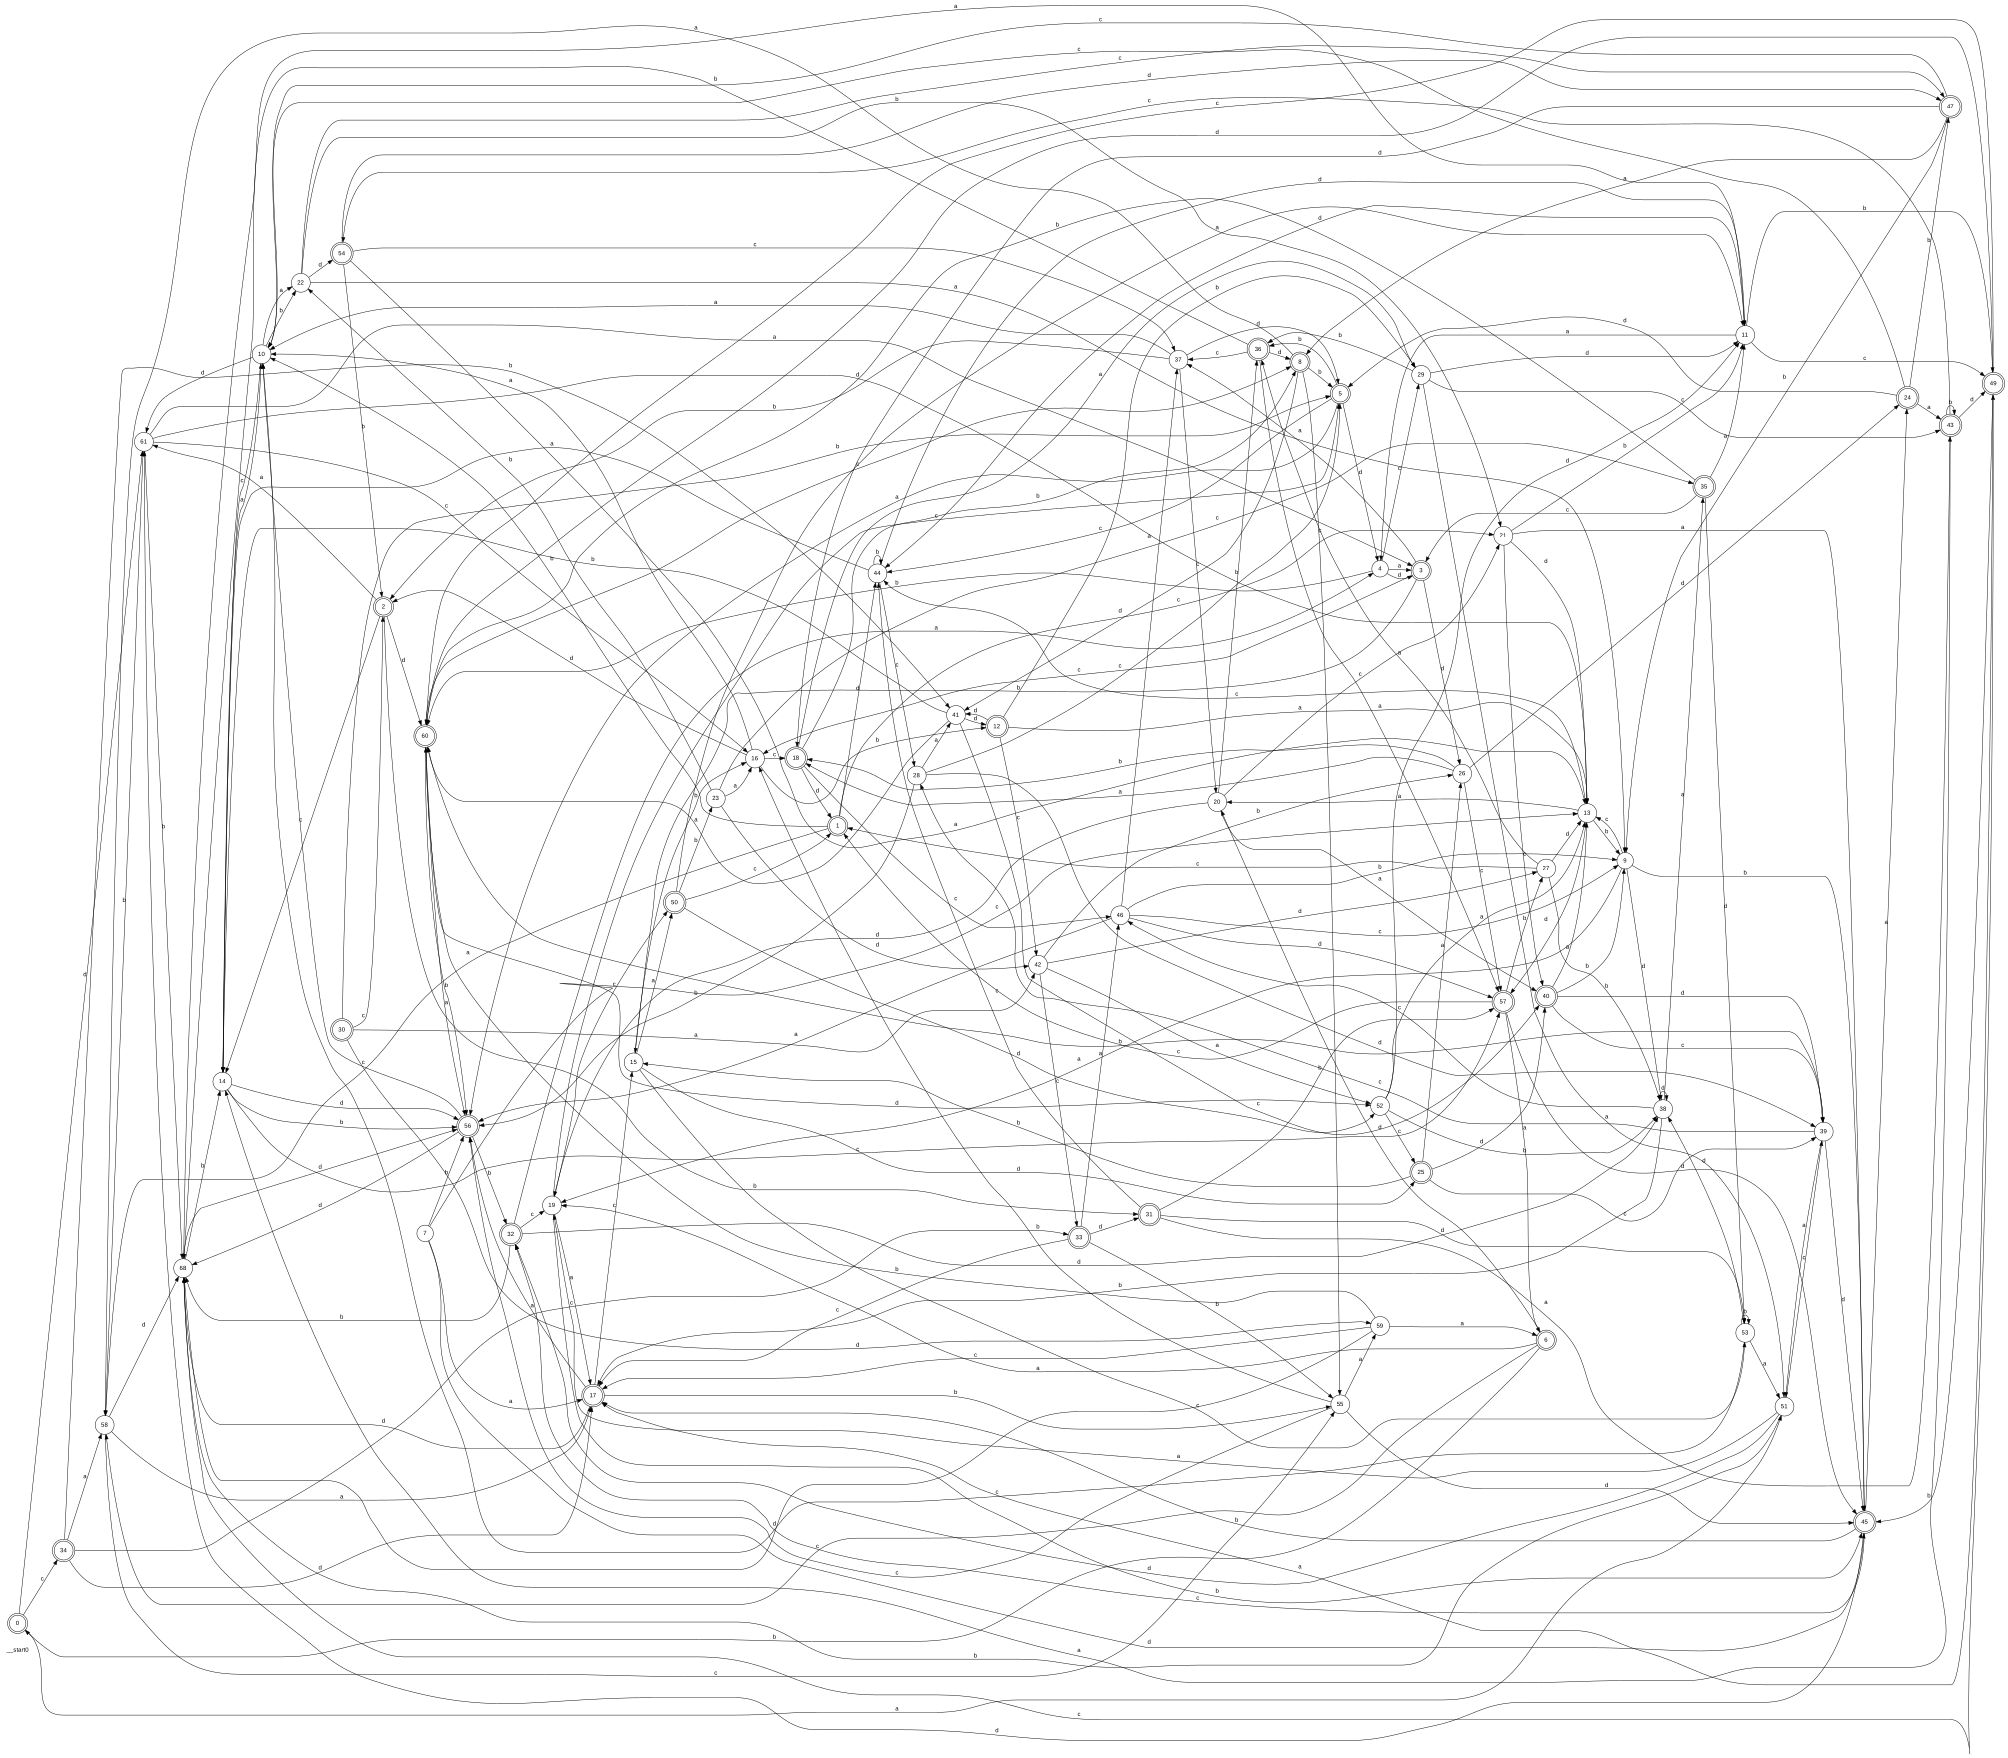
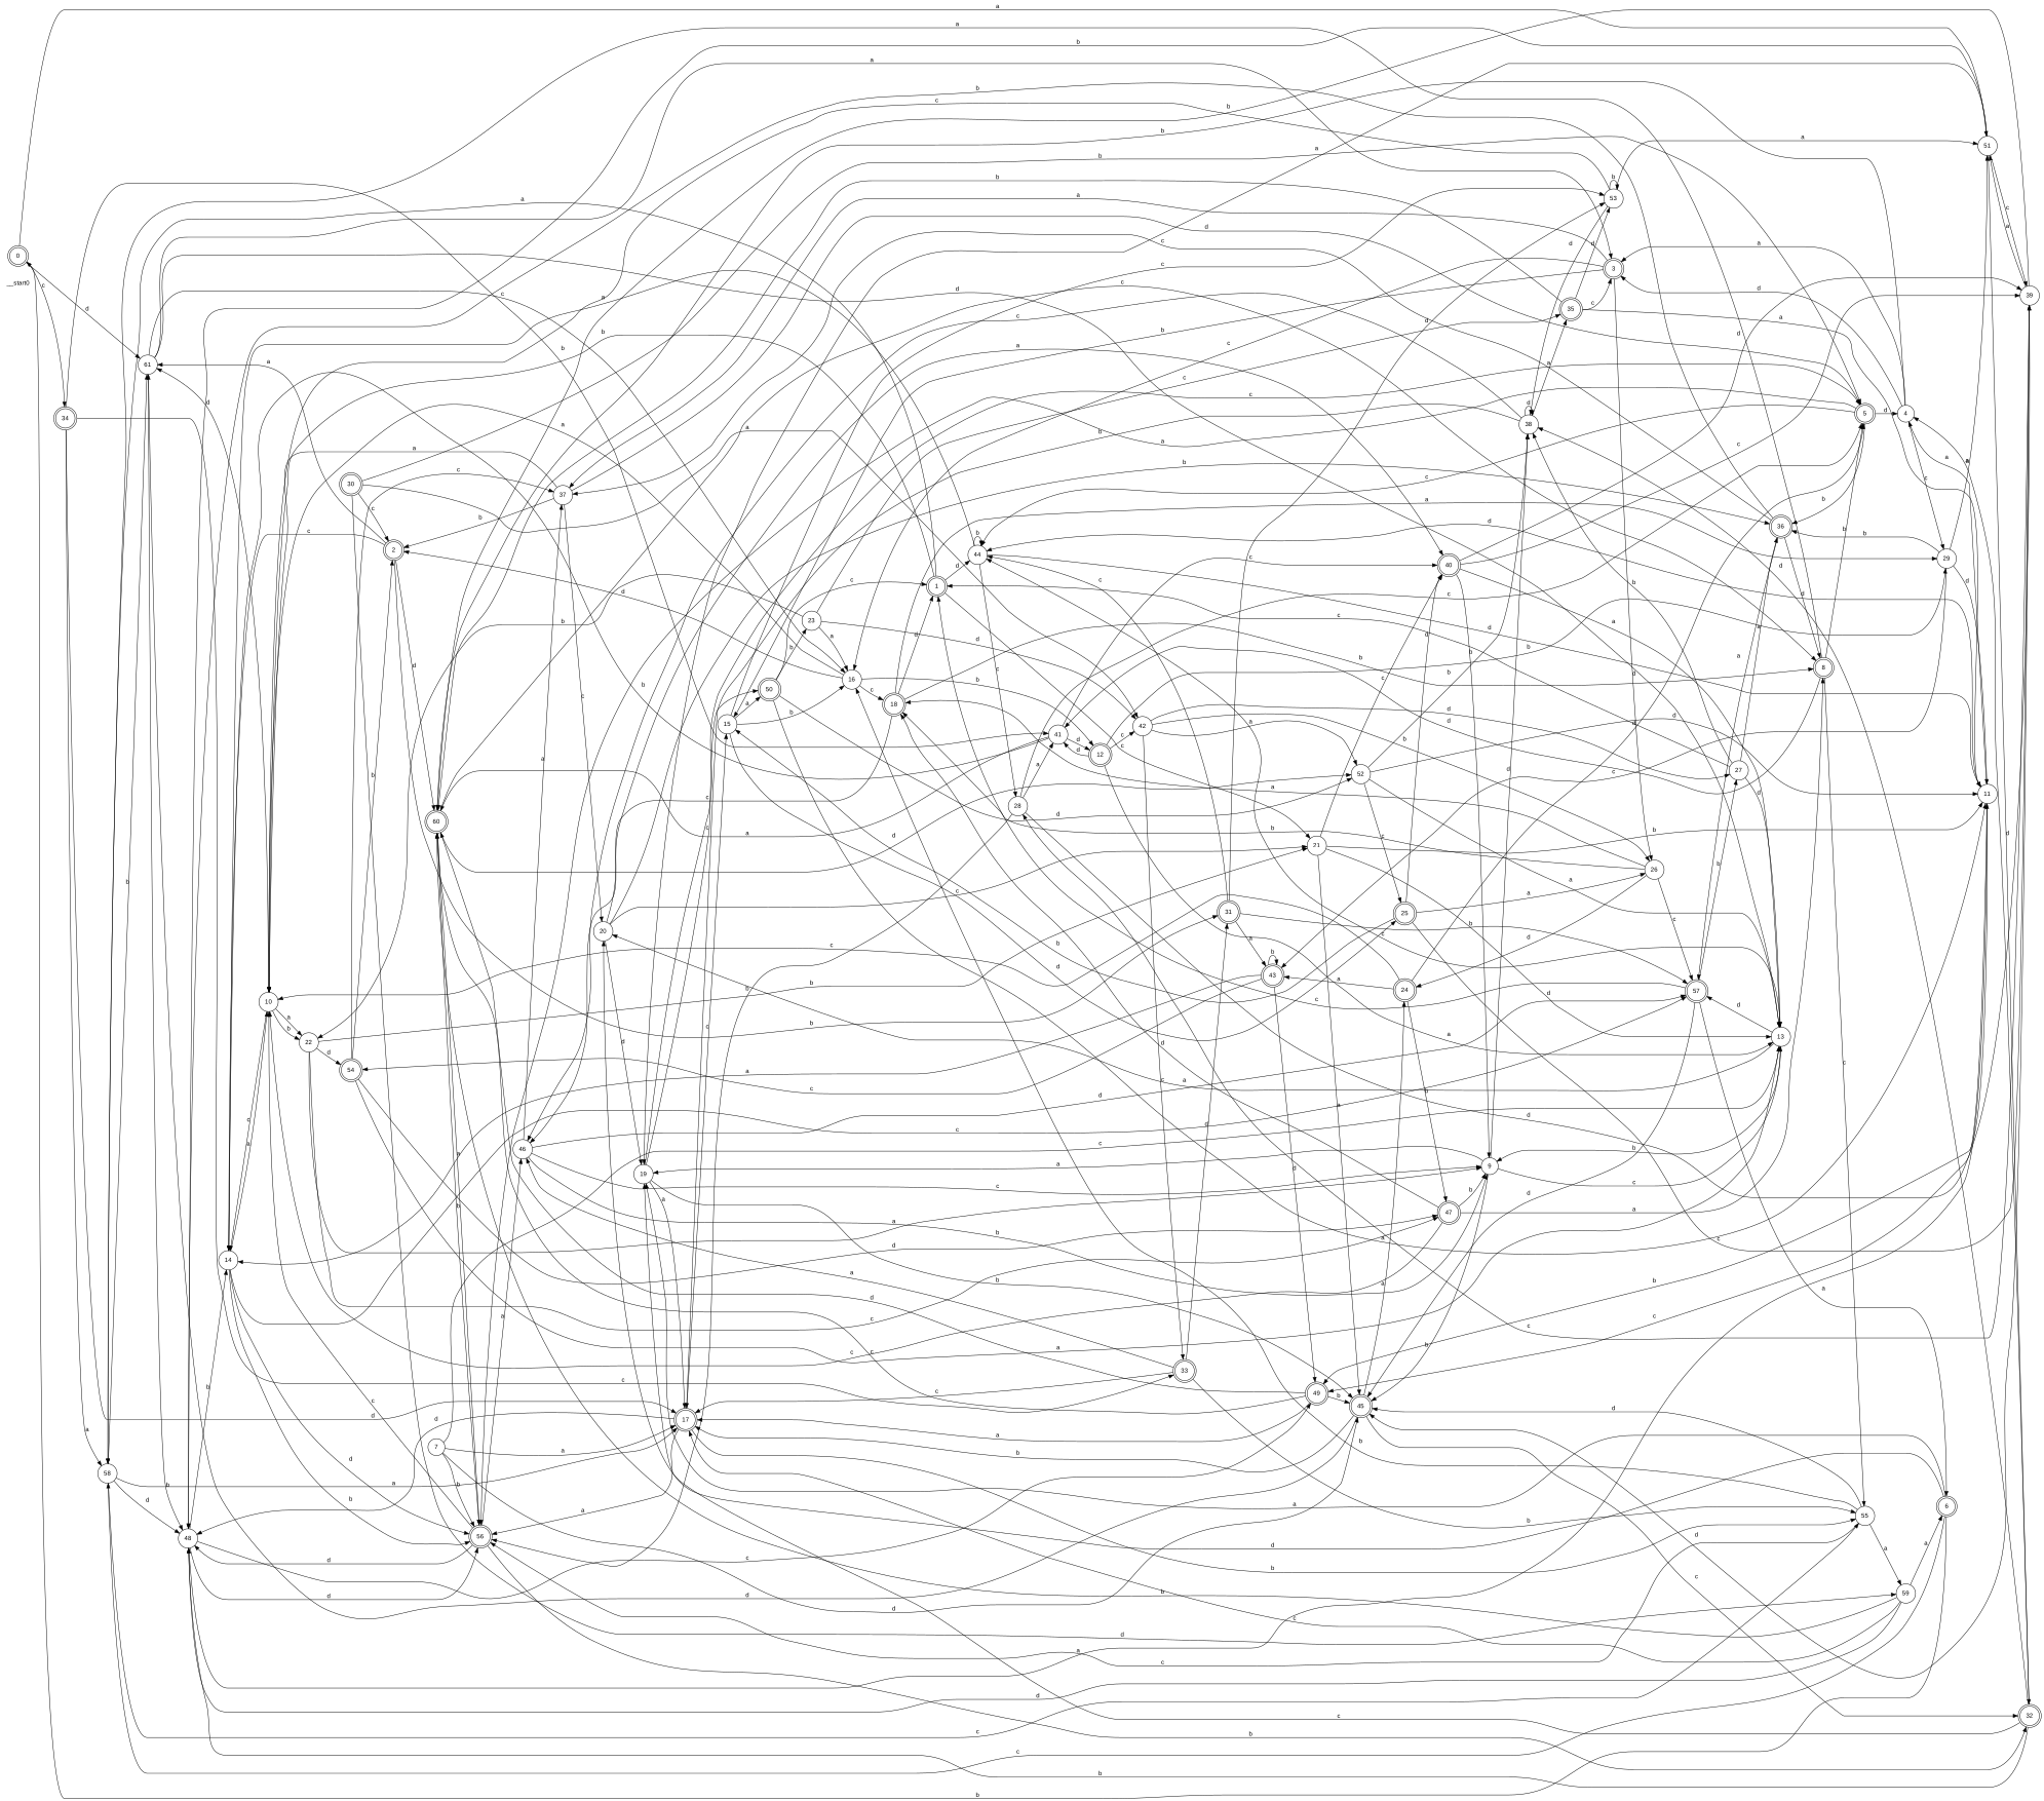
  digraph {
    fontname="Liberation Sans"
    rankdir=LR
    node [fontname="Liberation Sans" shape=circle color=black fillcolor=white style=filled]
    edge [fontname="Liberation Sans"]
    __start0 [shape=none color="" fillcolor="" style=""]
    n2 [label=0 shape=doublecircle style="rounded,filled"]
    n3 [label=34 shape=doublecircle style="rounded,filled"]
    n4 [label=51]
    n5 [label=61]
    n6 [label=58]
    n7 [label=17 shape=doublecircle style="rounded,filled"]
    n8 [label=41]
    n9 [label=33 shape=doublecircle style="rounded,filled"]
    n10 [label=19]
-   n11 [label=68]
+   n11 [label=48]
    n12 [label=39]
    n13 [label=32 shape=doublecircle style="rounded,filled"]
    n14 [label=54 shape=doublecircle style="rounded,filled"]
    n15 [label=2 shape=doublecircle style="rounded,filled"]
    n16 [label=37]
    n17 [label=13]
    n18 [label=47 shape=doublecircle style="rounded,filled"]
    n19 [label=3 shape=doublecircle style="rounded,filled"]
    n20 [label=16]
    n21 [label=1 shape=doublecircle style="rounded,filled"]
    n22 [label=10]
    n23 [label=21]
    n24 [label=44]
    n25 [label=14]
    n26 [label=22]
    n27 [label=45 shape=doublecircle style="rounded,filled"]
    n28 [label=11]
    n29 [label=40 shape=doublecircle style="rounded,filled"]
    n30 [label=28]
    n31 [label=55]
    n32 [label=31 shape=doublecircle style="rounded,filled"]
    n33 [label=60 shape=doublecircle style="rounded,filled"]
    n34 [label=56 shape=doublecircle style="rounded,filled"]
    n35 [label=57 shape=doublecircle style="rounded,filled"]
    n36 [label=53]
    n37 [label=43 shape=doublecircle style="rounded,filled"]
    n38 [label=8 shape=doublecircle style="rounded,filled"]
    n39 [label=52]
    n40 [label=15]
    n41 [label=26]
    n42 [label=25 shape=doublecircle style="rounded,filled"]
    n43 [label=50 shape=doublecircle style="rounded,filled"]
    n44 [label=12 shape=doublecircle style="rounded,filled"]
    n45 [label=18 shape=doublecircle style="rounded,filled"]
    n46 [label=24 shape=doublecircle style="rounded,filled"]
    n47 [label=5 shape=doublecircle style="rounded,filled"]
    n48 [label=20]
    n49 [label=4]
    n50 [label=29]
    n51 [label=36 shape=doublecircle style="rounded,filled"]
    n52 [label=46]
    n53 [label=6 shape=doublecircle style="rounded,filled"]
    n54 [label=7]
    n55 [label=9]
    n56 [label=59]
    n57 [label=38]
    n58 [label=35 shape=doublecircle style="rounded,filled"]
    n59 [label=49 shape=doublecircle style="rounded,filled"]
    n60 [label=42]
    n61 [label=27]
    n62 [label=23]
    n63 [label=30 shape=doublecircle style="rounded,filled"]
    n2 -> n3 [label=c]
    n2 -> n4 [label=a]
    n2 -> n5 [label=d]
    n3 -> n6 [label=a]
    n3 -> n7 [label=d]
    n3 -> n8 [label=b]
    n3 -> n9 [label=c]
    n4 -> n10 [label=a]
    n4 -> n11 [label=b]
    n4 -> n12 [label=c]
    n4 -> n13 [label=d]
    n5 -> n11 [label=b]
    n5 -> n17 [label=d]
    n5 -> n19 [label=a]
    n5 -> n20 [label=c]
    n6 -> n5 [label=b]
    n6 -> n7 [label=a]
    n6 -> n11 [label=d]
    n6 -> n31 [label=c]
    n7 -> n11 [label=d]
    n7 -> n31 [label=b]
    n7 -> n34 [label=a]
    n7 -> n40 [label=c]
    n8 -> n25 [label=b]
    n8 -> n29 [label=c]
    n8 -> n33 [label=a]
    n8 -> n44 [label=d]
    n9 -> n7 [label=c]
    n9 -> n31 [label=b]
    n9 -> n32 [label=d]
    n9 -> n52 [label=a]
    n10 -> n7 [label=a]
    n10 -> n27 [label=b]
    n10 -> n43 [label=c]
    n10 -> n47 [label=c]
    n11 -> n25 [label=b]
    n11 -> n28 [label=a]
    n11 -> n34 [label=d]
    n11 -> n59 [label=c]
    n12 -> n4 [label=a]
    n12 -> n27 [label=d]
    n12 -> n30 [label=c]
    n12 -> n33 [label=b]
    n13 -> n10 [label=c]
    n13 -> n11 [label=b]
    n13 -> n49 [label=a]
    n13 -> n57 [label=d]
    n14 -> n15 [label=b]
    n14 -> n16 [label=c]
    n14 -> n17 [label=a]
    n14 -> n18 [label=d]
    n15 -> n5 [label=a]
    n15 -> n25 [label=c]
    n15 -> n32 [label=b]
    n15 -> n33 [label=d]
    n16 -> n15 [label=b]
    n16 -> n22 [label=a]
    n16 -> n47 [label=d]
    n16 -> n48 [label=c]
    n17 -> n24 [label=c]
    n17 -> n35 [label=d]
    n17 -> n48 [label=a]
    n17 -> n55 [label=b]
    n18 -> n22 [label=c]
    n18 -> n38 [label=a]
    n18 -> n45 [label=d]
    n18 -> n55 [label=b]
    n19 -> n16 [label=a]
    n19 -> n20 [label=c]
    n19 -> n40 [label=b]
    n19 -> n41 [label=d]
    n20 -> n15 [label=d]
    n20 -> n22 [label=a]
    n20 -> n44 [label=b]
    n20 -> n45 [label=c]
    n21 -> n6 [label=a]
    n21 -> n22 [label=b]
    n21 -> n23 [label=c]
    n21 -> n24 [label=d]
    n22 -> n5 [label=d]
    n22 -> n25 [label=c]
    n22 -> n26 [label=a]
    n22 -> n26 [label=b]
    n23 -> n17 [label=d]
    n23 -> n27 [label=a]
    n23 -> n28 [label=b]
    n23 -> n29 [label=c]
    n24 -> n24 [label=b]
    n24 -> n25 [label=a]
    n24 -> n28 [label=d]
    n24 -> n30 [label=c]
    n25 -> n22 [label=a]
    n25 -> n34 [label=b]
    n25 -> n34 [label=d]
    n25 -> n35 [label=c]
    n26 -> n14 [label=d]
    n26 -> n18 [label=c]
    n26 -> n23 [label=b]
    n26 -> n55 [label=a]
    n27 -> n5 [label=d]
    n27 -> n7 [label=b]
    n27 -> n13 [label=c]
    n27 -> n46 [label=a]
    n28 -> n24 [label=d]
    n28 -> n49 [label=a]
    n28 -> n59 [label=b]
    n28 -> n59 [label=c]
    n29 -> n12 [label=c]
    n29 -> n12 [label=d]
    n29 -> n17 [label=a]
    n29 -> n55 [label=b]
    n30 -> n8 [label=a]
    n30 -> n12 [label=d]
    n30 -> n34 [label=b]
    n30 -> n47 [label=c]
    n31 -> n20 [label=b]
    n31 -> n27 [label=d]
    n31 -> n34 [label=c]
    n31 -> n56 [label=a]
    n32 -> n24 [label=c]
    n32 -> n35 [label=b]
    n32 -> n36 [label=d]
    n32 -> n37 [label=a]
    n33 -> n34 [label=a]
    n33 -> n34 [label=b]
    n33 -> n38 [label=c]
    n33 -> n39 [label=d]
    n34 -> n11 [label=d]
    n34 -> n13 [label=b]
    n34 -> n22 [label=c]
-   n52 -> n34 [label=a]
+   n34 -> n52 [label=a]
    n35 -> n21 [label=c]
    n35 -> n27 [label=d]
    n35 -> n53 [label=a]
    n35 -> n61 [label=b]
    n36 -> n4 [label=a]
    n36 -> n22 [label=c]
    n36 -> n36 [label=b]
    n36 -> n57 [label=d]
    n37 -> n14 [label=c]
    n37 -> n25 [label=a]
    n37 -> n37 [label=b]
    n37 -> n59 [label=d]
    n38 -> n6 [label=a]
    n38 -> n8 [label=d]
    n38 -> n31 [label=c]
    n38 -> n47 [label=b]
    n39 -> n17 [label=a]
    n39 -> n28 [label=d]
    n39 -> n42 [label=c]
    n39 -> n57 [label=b]
    n40 -> n20 [label=b]
    n40 -> n36 [label=c]
    n40 -> n42 [label=d]
    n40 -> n43 [label=a]
    n41 -> n35 [label=c]
    n41 -> n45 [label=a]
    n41 -> n45 [label=b]
    n41 -> n46 [label=d]
    n42 -> n12 [label=c]
    n42 -> n29 [label=d]
    n42 -> n40 [label=b]
    n42 -> n41 [label=a]
    n43 -> n21 [label=c]
    n43 -> n28 [label=a]
    n43 -> n39 [label=d]
    n43 -> n62 [label=b]
    n44 -> n8 [label=d]
    n44 -> n17 [label=a]
    n44 -> n50 [label=b]
    n44 -> n60 [label=c]
    n45 -> n21 [label=d]
    n45 -> n38 [label=b]
    n45 -> n50 [label=a]
    n45 -> n52 [label=c]
    n46 -> n18 [label=b]
    n46 -> n22 [label=c]
    n46 -> n37 [label=a]
    n46 -> n47 [label=d]
    n47 -> n24 [label=c]
    n47 -> n34 [label=a]
    n47 -> n49 [label=d]
    n47 -> n51 [label=b]
    n48 -> n10 [label=d]
    n48 -> n23 [label=c]
    n48 -> n29 [label=a]
    n48 -> n51 [label=b]
    n49 -> n19 [label=a]
    n49 -> n19 [label=d]
    n49 -> n33 [label=b]
    n49 -> n50 [label=c]
    n50 -> n4 [label=a]
    n50 -> n28 [label=d]
    n50 -> n37 [label=c]
    n50 -> n51 [label=b]
    n51 -> n11 [label=b]
    n51 -> n16 [label=c]
    n51 -> n35 [label=a]
    n51 -> n38 [label=d]
    n52 -> n16 [label=a]
    n52 -> n35 [label=d]
    n52 -> n55 [label=b]
    n52 -> n55 [label=c]
    n53 -> n2 [label=b]
    n53 -> n6 [label=c]
    n53 -> n10 [label=a]
    n53 -> n48 [label=d]
    n54 -> n7 [label=a]
    n54 -> n17 [label=c]
    n54 -> n27 [label=d]
    n54 -> n34 [label=b]
    n55 -> n10 [label=a]
    n55 -> n17 [label=c]
    n55 -> n27 [label=b]
    n55 -> n57 [label=d]
    n56 -> n7 [label=c]
    n56 -> n11 [label=d]
    n56 -> n33 [label=b]
    n56 -> n53 [label=a]
    n57 -> n7 [label=b]
    n57 -> n52 [label=c]
    n57 -> n57 [label=d]
    n57 -> n58 [label=a]
    n58 -> n19 [label=c]
    n58 -> n28 [label=a]
    n58 -> n33 [label=b]
    n58 -> n36 [label=d]
    n59 -> n7 [label=a]
    n59 -> n27 [label=b]
    n59 -> n33 [label=c]
    n59 -> n33 [label=d]
    n60 -> n9 [label=c]
    n60 -> n39 [label=a]
    n60 -> n41 [label=b]
    n60 -> n61 [label=d]
    n61 -> n17 [label=d]
    n61 -> n21 [label=c]
    n61 -> n51 [label=a]
    n61 -> n57 [label=b]
    n62 -> n20 [label=a]
    n62 -> n26 [label=b]
    n62 -> n58 [label=c]
    n62 -> n60 [label=d]
    n63 -> n15 [label=c]
    n63 -> n47 [label=b]
    n63 -> n56 [label=d]
    n63 -> n60 [label=a]
  }
